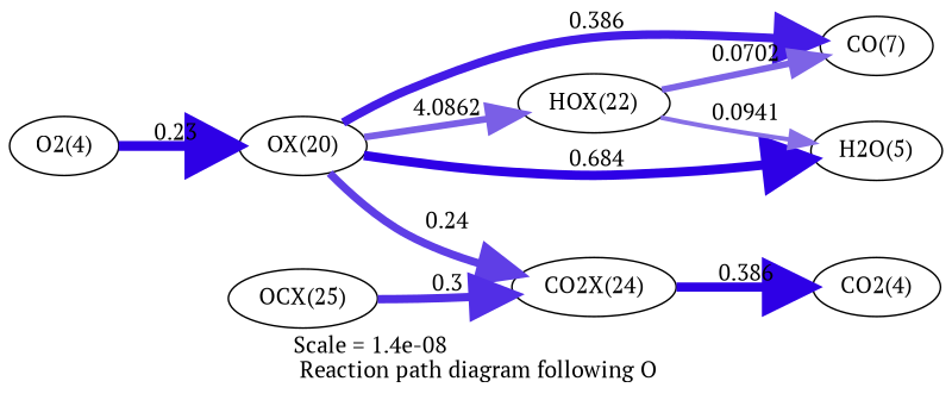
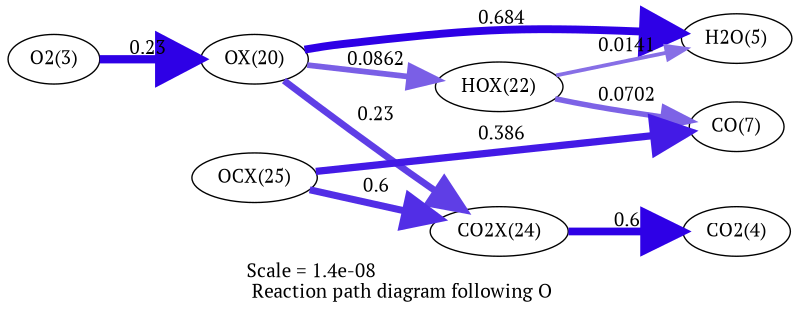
  digraph {
    fontname="PT Serif"
    label="Scale = 1.4e-08\l Reaction path diagram following O"
    rankdir=LR
    node [fontname="PT Serif"]
    edge [fontname="PT Serif"]
-   n1 [label="O2(4)"]
+   n1 [label="O2(3)"]
    n2 [label="OX(20)"]
    n3 [label="HOX(22)"]
    n4 [label="CO2X(24)"]
    n5 [label="H2O(5)"]
    n6 [label="CO(7)"]
    n7 [label="OCX(25)"]
    n8 [label="CO2(4)"]
    n1 -> n2 [arrowsize=3 color="0.7, 1.5, 0.9" label=" 0.23" penwidth=6]
-   n2 -> n3 [arrowsize=2.07 color="0.7, 0.586, 0.9" label=" 4.0862" penwidth=4.15]
-   n2 -> n4 [arrowsize=2.44 color="0.7, 0.73, 0.9" label=" 0.24" penwidth=4.89]
+   n2 -> n3 [arrowsize=2.07 color="0.7, 0.586, 0.9" label=" 0.0862" penwidth=4.15]
+   n2 -> n4 [arrowsize=2.44 color="0.7, 0.73, 0.9" label=" 0.23" penwidth=4.89]
    n2 -> n5 [arrowsize=2.86 color="0.7, 1.18, 0.9" label=" 0.684" penwidth=5.71]
-   n3 -> n5 [arrowsize=1.39 color="0.7, 0.514, 0.9" label=" 0.0941" penwidth=2.78]
+   n3 -> n5 [arrowsize=1.39 color="0.7, 0.514, 0.9" label=" 0.0141" penwidth=2.78]
    n3 -> n6 [arrowsize=2 color="0.7, 0.57, 0.9" label=" 0.0702" penwidth=4]
-   n4 -> n8 [arrowsize=2.81 color="0.7, 1.1, 0.9" label=" 0.386" penwidth=5.61]
-   n7 -> n4 [arrowsize=2.55 color="0.7, 0.8, 0.9" label=" 0.3" penwidth=5.09]
-   n2 -> n6 [arrowsize=2.64 color="0.7, 0.886, 0.9" label=" 0.386" penwidth=5.28]
+   n4 -> n8 [arrowsize=2.81 color="0.7, 1.1, 0.9" label=" 0.6" penwidth=5.61]
+   n7 -> n4 [arrowsize=2.55 color="0.7, 0.8, 0.9" label=" 0.6" penwidth=5.09]
+   n7 -> n6 [arrowsize=2.64 color="0.7, 0.886, 0.9" label=" 0.386" penwidth=5.28]
  }
